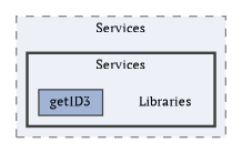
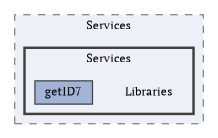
  digraph {
    compound=true
    fontname="PT Serif"
    node [fontname="PT Serif" fontsize=10]
    n1 [height=0.2 label=Libraries shape=plaintext width=0.4]
-   n2 [color=grey25 fillcolor="#a2b4d6" height=0.2 label=getID3 shape=box style=filled width=0.4]
+   n2 [color=grey25 fillcolor="#a2b4d6" height=0.2 label=getID7 shape=box style=filled width=0.4]
    subgraph cluster_1 {
      bgcolor="#edf0f7"
      fontsize=10
      label=Services
      pencolor=grey50
      style="filled,dashed"
      subgraph cluster_2 {
        bgcolor="#edf0f7"
        fontsize=10
        pencolor=grey25
        style="filled,bold"
        n1
        n2
      }
    }
  }
